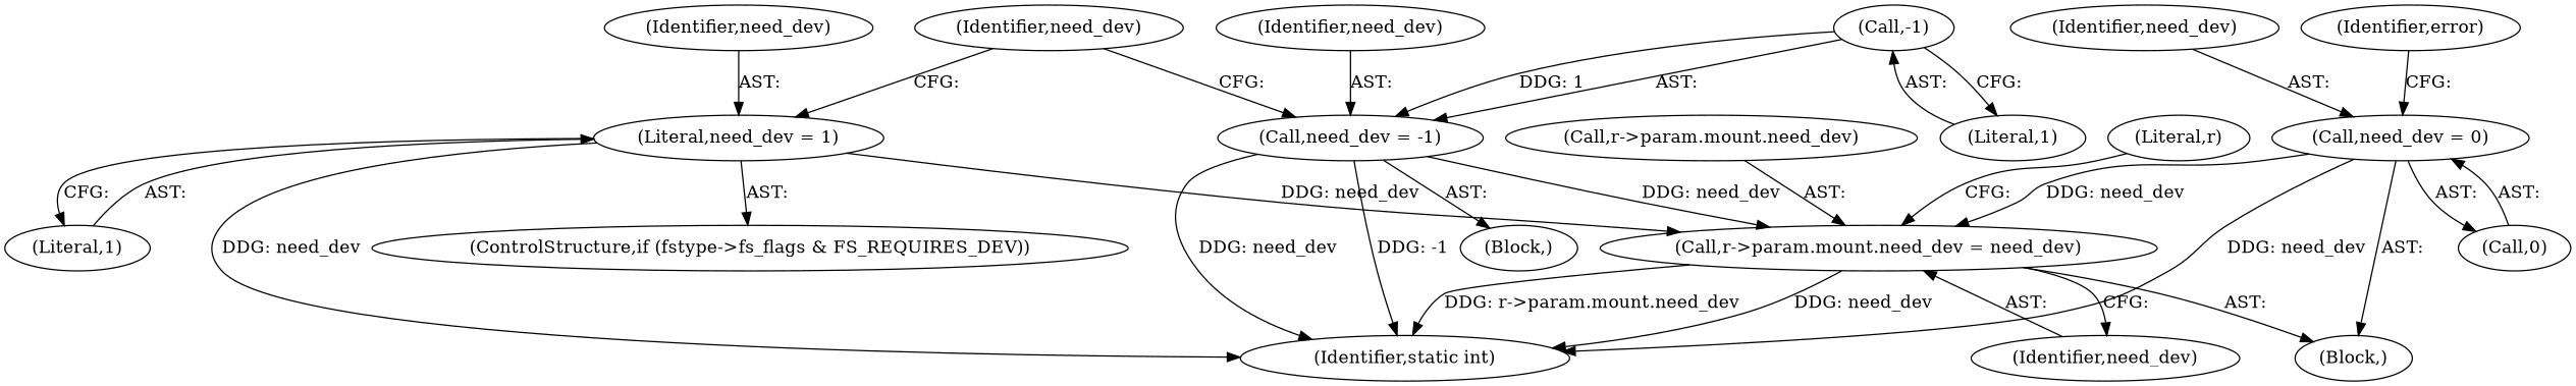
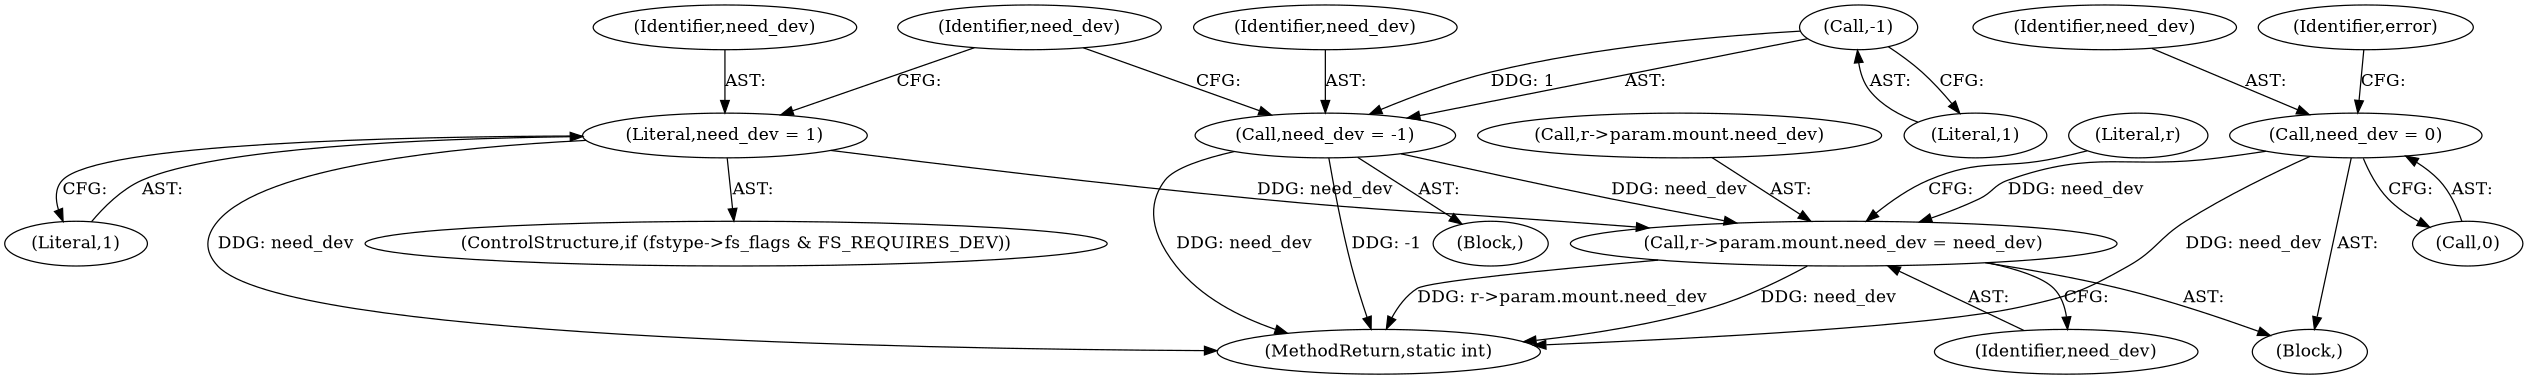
  digraph {
    n1 [label="(Call,r->param.mount.need_dev = need_dev)"]
    n2 [label="(Identifier,need_dev)"]
-   n3 [label="(Identifier,static int)"]
+   n3 [label="(MethodReturn,static int)"]
    n4 [label="(Block,)"]
    n5 [label="(Literal,need_dev = 1)"]
    n6 [label="(Literal,1)"]
    n7 [label="(ControlStructure,if (fstype->fs_flags & FS_REQUIRES_DEV))"]
    n8 [label="(Call,need_dev = -1)"]
    n9 [label="(Block,)"]
    n10 [label="(Call,-1)"]
    n11 [label="(Literal,1)"]
    n12 [label="(Call,need_dev = 0)"]
    n13 [label="(Call,0)"]
    n14 [label="(Identifier,need_dev)"]
    n15 [label="(Identifier,need_dev)"]
    n16 [label="(Identifier,need_dev)"]
    n17 [label="(Identifier,error)"]
    n18 [label="(Literal,r)"]
    n19 [label="(Call,r->param.mount.need_dev)"]
    n20 [label="(Identifier,need_dev)"]
    n1 -> n2 [label="CFG: "]
    n1 -> n3 [label="DDG: need_dev"]
    n1 -> n3 [label="DDG: r->param.mount.need_dev"]
    n1 -> n4 [label="AST: "]
    n2 -> n1 [label="AST: "]
    n5 -> n1 [label="DDG: need_dev"]
    n5 -> n3 [label="DDG: need_dev"]
    n5 -> n6 [label="CFG: "]
    n5 -> n7 [label="AST: "]
    n6 -> n5 [label="AST: "]
    n8 -> n1 [label="DDG: need_dev"]
    n8 -> n3 [label="DDG: need_dev"]
    n8 -> n3 [label="DDG: -1"]
    n8 -> n9 [label="AST: "]
    n10 -> n8 [label="AST: "]
    n10 -> n8 [label="DDG: 1"]
    n10 -> n11 [label="CFG: "]
    n11 -> n10 [label="AST: "]
    n12 -> n1 [label="DDG: need_dev"]
    n12 -> n3 [label="DDG: need_dev"]
    n12 -> n4 [label="AST: "]
-   n12 -> n13 [label="AST: "]
+   n12 -> n13 [label="CFG: "]
    n13 -> n12 [label="AST: "]
    n14 -> n5 [label="CFG: "]
    n14 -> n8 [label="CFG: "]
    n15 -> n8 [label="AST: "]
    n16 -> n12 [label="AST: "]
    n17 -> n12 [label="CFG: "]
    n18 -> n1 [label="CFG: "]
    n19 -> n1 [label="AST: "]
    n20 -> n5 [label="AST: "]
  }
